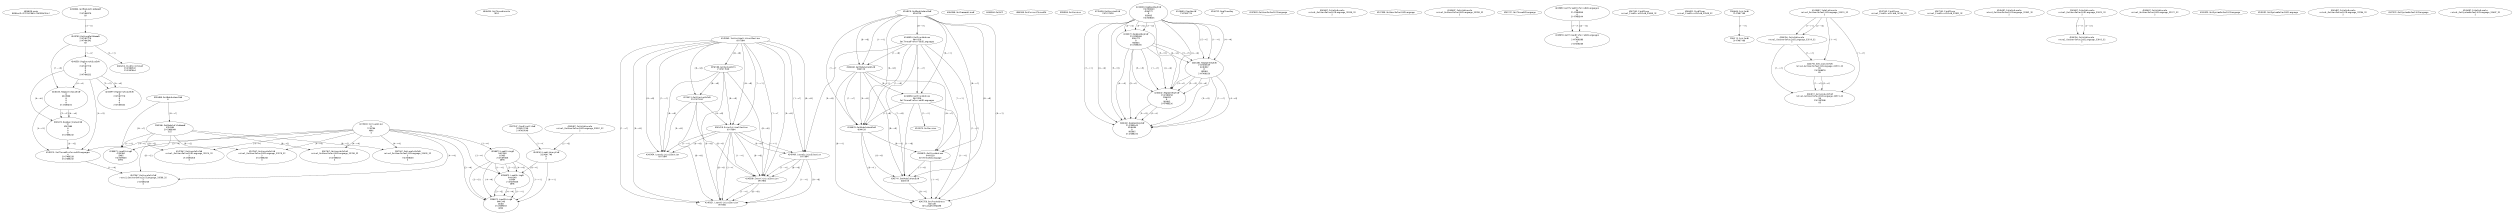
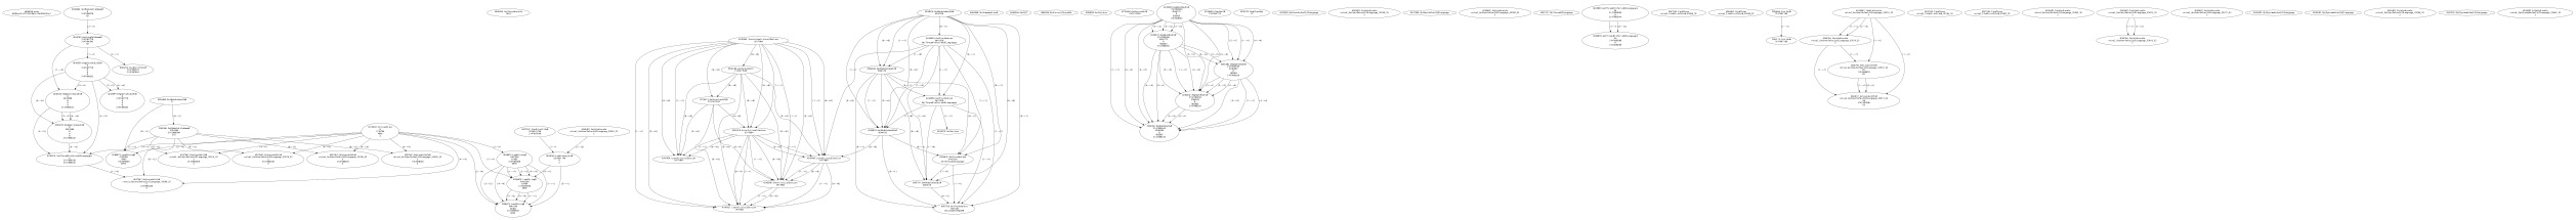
  digraph {
    fontname="Roboto Mono"
    node [fontname="Roboto Mono"]
    edge [fontname="Roboto Mono"]
    n1 [label="6850628.main\n0030cc41c31f32418b2c136285b154c1"]
    n2 [label="4254480.GetModuleHandleW\n0"]
    n3 [label="4243306.GetModuleFileNameW\n4194304\n2147408904\n522"]
    n4 [label="4250073.LoadStringW\n4194304\n65485\n2147409468\n4096"]
    n5 [label="4247567.GetLocaleInfoW\nretval_GetUserDefaultUILanguage_33453_32\n3\n2147408268\n4"]
    n6 [label="4247567.GetLocaleInfoW\nretval_GetUserDefaultUILanguage_33588_32\n3\n2147408268\n4"]
    n7 [label="4247567.GetLocaleInfoW\nretval_GetUserDefaultUILanguage_33914_32\n3\n2147408268\n4"]
    n8 [label="4247567.GetLocaleInfoW\nretval_GetUserDefaultUILanguage_33378_32\n3\n2147408268\n4"]
    n9 [label="4247567.GetLocaleInfoW\nretval_GetUserDefaultUILanguage_33740_32\n3\n2147408268\n4"]
    n10 [label="6844434.SetThreadLocale\n1024"]
    n11 [label="4243965.InitializeCriticalSection\n6917004"]
    n12 [label="4250188.GetSystemInfo\n2147417660"]
    n13 [label="4214413.GetStartupInfoW\n2147417624"]
    n14 [label="4245418.EnterCriticalSection\n6917004"]
    n15 [label="4245469.LeaveCriticalSection\n6917004"]
    n16 [label="4245580.EnterCriticalSection\n6917004"]
    n17 [label="4245621.LeaveCriticalSection\n6917004"]
    n18 [label="4245454.LeaveCriticalSection\n6917004"]
    n19 [label="4243979.GetVersion\n"]
    n20 [label="4244018.GetModuleHandleW\n4244120"]
    n21 [label="4244024.GetProcAddress\n9441320\nGetThreadPreferredUILanguages"]
    n22 [label="4244044.GetModuleHandleW\n4244120"]
    n23 [label="4244050.GetProcAddress\n9441320\nSetThreadPreferredUILanguages"]
    n24 [label="4244070.GetModuleHandleW\n4244120"]
    n25 [label="4244076.GetProcAddress\n9441320\nGetThreadUILanguage"]
    n26 [label="4245741.GetModuleHandleW\n4246160"]
    n27 [label="4245758.GetProcAddress\n9441320\nGetLongPathNameW"]
    n28 [label="6844540.GetCommandLineW\n"]
    n29 [label="6844560.GetACP\n"]
    n30 [label="6844580.GetCurrentThreadId\n"]
    n31 [label="4250204.GetVersion\n"]
    n32 [label="4276690.GetVersionExW\n2147417420"]
    n33 [label="4248064.GetModuleFileNameW\n0\n2147408370\n261"]
    n34 [label="4245785.GetLongPathNameW\n2147407710\n2147406542\n261"]
    n35 [label="4246556.RegQueryValueExW\n0\n2147407710\n0\n0\n0\n2147408232"]
    n36 [label="4246014.FindFirstFileW\n2147406542\n2147407064"]
    n37 [label="4246635.RegQueryValueExW\n0\n4247000\n0\n0\n0\n2147408232"]
    n38 [label="4215383.VirtualAlloc\n0\n1310704\n4096\n4"]
    n39 [label="4245215.SetThreadPreferredUILanguages\n4\n2147408220\n2147408232"]
    n40 [label="4250073.LoadStringW\n9441340\n65485\n2147409468\n4096"]
    n41 [label="4250073.LoadStringW\n9441340\n65484\n2147409468\n4096"]
    n42 [label="4250073.LoadStringW\n9441340\n65483\n2147409468\n4096"]
    n43 [label="4246338.RegOpenKeyExW\n2147483649\n4246772\n0\n983065\n2147408236"]
    n44 [label="4246372.RegOpenKeyExW\n2147483650\n4246772\n0\n983065\n2147408236"]
    n45 [label="4246402.RegOpenKeyExW\n2147483649\n4246832\n0\n983065\n2147408236"]
    n46 [label="4246432.RegOpenKeyExW\n2147483650\n4246832\n0\n983065\n2147408236"]
    n47 [label="4246462.RegOpenKeyExW\n2147483649\n4246884\n0\n983065\n2147408236"]
    n48 [label="4246599.RegQueryValueExW\n0\n2147407710\n0\n0\n0\n2147408232"]
    n49 [label="4246676.RegQueryValueExW\n0\n4247000\n0\n0\n0\n2147408232"]
    n50 [label="4245683.CharNextW\n2147407716"]
    n51 [label="4246722.RegCloseKey\n0"]
    n52 [label="4247883.GetUserDefaultUILanguage\n"]
    n53 [label="4245487.IsValidLocale\nretval_GetUserDefaultUILanguage_33338_32\n2"]
    n54 [label="4247558.GetUserDefaultUILanguage\n"]
    n55 [label="4247247.FindFirstFileW\n3224341740\n2147407640"]
    n56 [label="4248145.LoadLibraryExW\n3224341740\n0\n2"]
    n57 [label="4245487.IsValidLocale\nretval_GetUserDefaultUILanguage_33298_32\n2"]
    n58 [label="4245121.GetThreadUILanguage\n"]
    n59 [label="4245059.GetThreadPreferredUILanguages\n56\n2147408200\n0\n2147408244"]
    n60 [label="4245059.GetThreadPreferredUILanguages\n56\n2147408200\n0\n2147408240"]
    n61 [label="4245487.IsValidLocale\nretval_GetUserDefaultUILanguage_32851_32\n2"]
    n62 [label="4247263.FindClose\nretval_FindFirstFileW_33690_32"]
    n63 [label="4246032.FindClose\nretval_FindFirstFileW_32948_32"]
    n64 [label="4246044.lstrlenW\n2147407108"]
    n65 [label="4246113.lstrlenW\n2147407108"]
    n66 [label="4245487.IsValidLocale\nretval_GetUserDefaultUILanguage_33519_32\n2"]
    n67 [label="4244766.IsValidLocale\nretval_GetUserDefaultUILanguage_33519_32\n2"]
    n68 [label="4244794.GetLocaleInfoW\nretval_GetUserDefaultUILanguage_33519_32\n89\n2147408070\n85"]
    n69 [label="4244811.GetLocaleInfoW\nretval_GetUserDefaultUILanguage_33519_32\n90\n2147407900\n85"]
    n70 [label="4247263.FindClose\nretval_FindFirstFileW_34196_32"]
    n71 [label="4247263.FindClose\nretval_FindFirstFileW_33382_32"]
    n72 [label="4245487.IsValidLocale\nretval_GetUserDefaultUILanguage_32942_32\n2"]
    n73 [label="4245487.IsValidLocale\nretval_GetUserDefaultUILanguage_33013_32\n2"]
    n74 [label="4244766.IsValidLocale\nretval_GetUserDefaultUILanguage_33013_32\n2"]
    n75 [label="4245487.IsValidLocale\nretval_GetUserDefaultUILanguage_32971_32\n2"]
    n76 [label="4245525.GetSystemDefaultUILanguage\n"]
    n77 [label="4245552.GetSystemDefaultUILanguage\n"]
    n78 [label="4245487.IsValidLocale\nretval_GetUserDefaultUILanguage_33706_32\n2"]
    n79 [label="4247923.GetSystemDefaultUILanguage\n"]
    n80 [label="4245487.IsValidLocale\nretval_GetSystemDefaultUILanguage_33687_32\n2"]
    n2 -> n3 [label="(0-->1)"]
    n2 -> n4 [label="(0-->1)"]
    n3 -> n4 [label="(1-->1)"]
    n3 -> n5 [label="(0-->2)"]
    n3 -> n6 [label="(0-->2)"]
    n3 -> n7 [label="(0-->2)"]
    n3 -> n8 [label="(0-->2)"]
    n3 -> n9 [label="(0-->2)"]
    n11 -> n12 [label="(0-->0)"]
    n11 -> n13 [label="(0-->0)"]
    n11 -> n14 [label="(1-->1)"]
    n11 -> n14 [label="(0-->0)"]
    n11 -> n15 [label="(1-->1)"]
    n11 -> n15 [label="(0-->0)"]
    n11 -> n16 [label="(1-->1)"]
    n11 -> n16 [label="(0-->0)"]
    n11 -> n17 [label="(1-->1)"]
    n11 -> n17 [label="(0-->0)"]
    n11 -> n18 [label="(1-->1)"]
    n11 -> n18 [label="(0-->0)"]
    n12 -> n13 [label="(0-->0)"]
    n12 -> n14 [label="(0-->0)"]
+   n12 -> n15 [label="(0-->0)"]
    n12 -> n16 [label="(0-->0)"]
    n12 -> n17 [label="(0-->0)"]
    n12 -> n18 [label="(0-->0)"]
    n13 -> n14 [label="(0-->0)"]
    n13 -> n16 [label="(0-->0)"]
    n13 -> n17 [label="(0-->0)"]
    n13 -> n18 [label="(0-->0)"]
    n14 -> n15 [label="(1-->1)"]
    n14 -> n15 [label="(0-->0)"]
    n14 -> n16 [label="(1-->1)"]
    n14 -> n16 [label="(0-->0)"]
    n14 -> n17 [label="(1-->1)"]
    n14 -> n17 [label="(0-->0)"]
    n14 -> n18 [label="(1-->1)"]
    n14 -> n18 [label="(0-->0)"]
    n15 -> n16 [label="(1-->1)"]
    n15 -> n16 [label="(0-->0)"]
    n15 -> n17 [label="(1-->1)"]
    n15 -> n17 [label="(0-->0)"]
    n16 -> n17 [label="(1-->1)"]
    n16 -> n17 [label="(0-->0)"]
    n20 -> n21 [label="(0-->1)"]
    n20 -> n22 [label="(1-->1)"]
    n20 -> n22 [label="(0-->0)"]
    n20 -> n23 [label="(0-->1)"]
    n20 -> n24 [label="(1-->1)"]
    n20 -> n24 [label="(0-->0)"]
    n20 -> n25 [label="(0-->1)"]
    n20 -> n26 [label="(0-->0)"]
    n20 -> n27 [label="(0-->1)"]
    n21 -> n15 [label="(0-->0)"]
    n21 -> n22 [label="(1-->0)"]
    n21 -> n23 [label="(1-->1)"]
    n21 -> n24 [label="(1-->0)"]
    n21 -> n25 [label="(1-->1)"]
    n21 -> n26 [label="(1-->0)"]
    n21 -> n27 [label="(1-->1)"]
    n22 -> n23 [label="(0-->1)"]
    n22 -> n24 [label="(1-->1)"]
    n22 -> n24 [label="(0-->0)"]
    n22 -> n25 [label="(0-->1)"]
    n22 -> n26 [label="(0-->0)"]
    n22 -> n27 [label="(0-->1)"]
    n23 -> n19 [label="(1-->1)"]
    n23 -> n24 [label="(1-->0)"]
    n23 -> n26 [label="(1-->0)"]
    n23 -> n27 [label="(1-->1)"]
    n24 -> n25 [label="(0-->1)"]
-   n24 -> n26 [label="(0-->0)"]
+   n24 -> n15 [label="(0-->0)"]
    n24 -> n27 [label="(0-->1)"]
    n25 -> n26 [label="(1-->0)"]
    n25 -> n27 [label="(1-->1)"]
    n26 -> n27 [label="(0-->1)"]
    n33 -> n34 [label="(3-->3)"]
    n34 -> n35 [label="(1-->2)"]
    n34 -> n36 [label="(2-->1)"]
    n34 -> n37 [label="(1-->2)"]
    n35 -> n37 [label="(6-->6)"]
    n35 -> n39 [label="(6-->3)"]
    n35 -> n48 [label="(2-->2)"]
    n35 -> n48 [label="(6-->6)"]
    n35 -> n49 [label="(6-->6)"]
    n37 -> n39 [label="(6-->3)"]
    n37 -> n49 [label="(2-->2)"]
    n37 -> n49 [label="(6-->6)"]
    n38 -> n4 [label="(3-->4)"]
    n38 -> n5 [label="(4-->4)"]
    n38 -> n6 [label="(4-->4)"]
    n38 -> n7 [label="(4-->4)"]
    n38 -> n8 [label="(4-->4)"]
    n38 -> n9 [label="(4-->4)"]
    n38 -> n39 [label="(4-->1)"]
    n38 -> n40 [label="(3-->4)"]
    n38 -> n41 [label="(3-->4)"]
    n38 -> n42 [label="(3-->4)"]
    n39 -> n6 [label="(1-->4)"]
    n40 -> n41 [label="(1-->1)"]
    n40 -> n41 [label="(3-->3)"]
    n40 -> n41 [label="(4-->4)"]
    n40 -> n42 [label="(1-->1)"]
    n40 -> n42 [label="(3-->3)"]
    n40 -> n42 [label="(4-->4)"]
    n41 -> n42 [label="(1-->1)"]
    n41 -> n42 [label="(3-->3)"]
    n41 -> n42 [label="(4-->4)"]
    n43 -> n44 [label="(2-->2)"]
    n43 -> n44 [label="(4-->4)"]
    n43 -> n44 [label="(5-->5)"]
    n43 -> n45 [label="(1-->1)"]
    n43 -> n45 [label="(4-->4)"]
    n43 -> n45 [label="(5-->5)"]
    n43 -> n46 [label="(4-->4)"]
    n43 -> n46 [label="(5-->5)"]
    n43 -> n47 [label="(1-->1)"]
    n43 -> n47 [label="(4-->4)"]
    n43 -> n47 [label="(5-->5)"]
    n44 -> n45 [label="(4-->4)"]
    n44 -> n45 [label="(5-->5)"]
    n44 -> n46 [label="(1-->1)"]
    n44 -> n46 [label="(4-->4)"]
    n44 -> n46 [label="(5-->5)"]
    n44 -> n47 [label="(4-->4)"]
    n44 -> n47 [label="(5-->5)"]
    n45 -> n46 [label="(2-->2)"]
    n45 -> n46 [label="(4-->4)"]
    n45 -> n46 [label="(5-->5)"]
    n45 -> n47 [label="(1-->1)"]
    n45 -> n47 [label="(4-->4)"]
    n45 -> n47 [label="(5-->5)"]
    n46 -> n47 [label="(4-->4)"]
    n46 -> n47 [label="(5-->5)"]
    n49 -> n39 [label="(6-->3)"]
    n55 -> n56 [label="(1-->1)"]
    n56 -> n41 [label="(0-->1)"]
    n56 -> n42 [label="(0-->1)"]
    n59 -> n60 [label="(1-->1)"]
    n59 -> n60 [label="(2-->2)"]
    n61 -> n56 [label="(2-->3)"]
    n64 -> n65 [label="(1-->1)"]
    n66 -> n67 [label="(1-->1)"]
    n66 -> n67 [label="(2-->2)"]
    n66 -> n68 [label="(1-->1)"]
    n66 -> n69 [label="(1-->1)"]
    n67 -> n68 [label="(1-->1)"]
    n67 -> n69 [label="(1-->1)"]
    n68 -> n69 [label="(1-->1)"]
    n68 -> n69 [label="(4-->4)"]
    n73 -> n74 [label="(1-->1)"]
    n73 -> n74 [label="(2-->2)"]
  }
